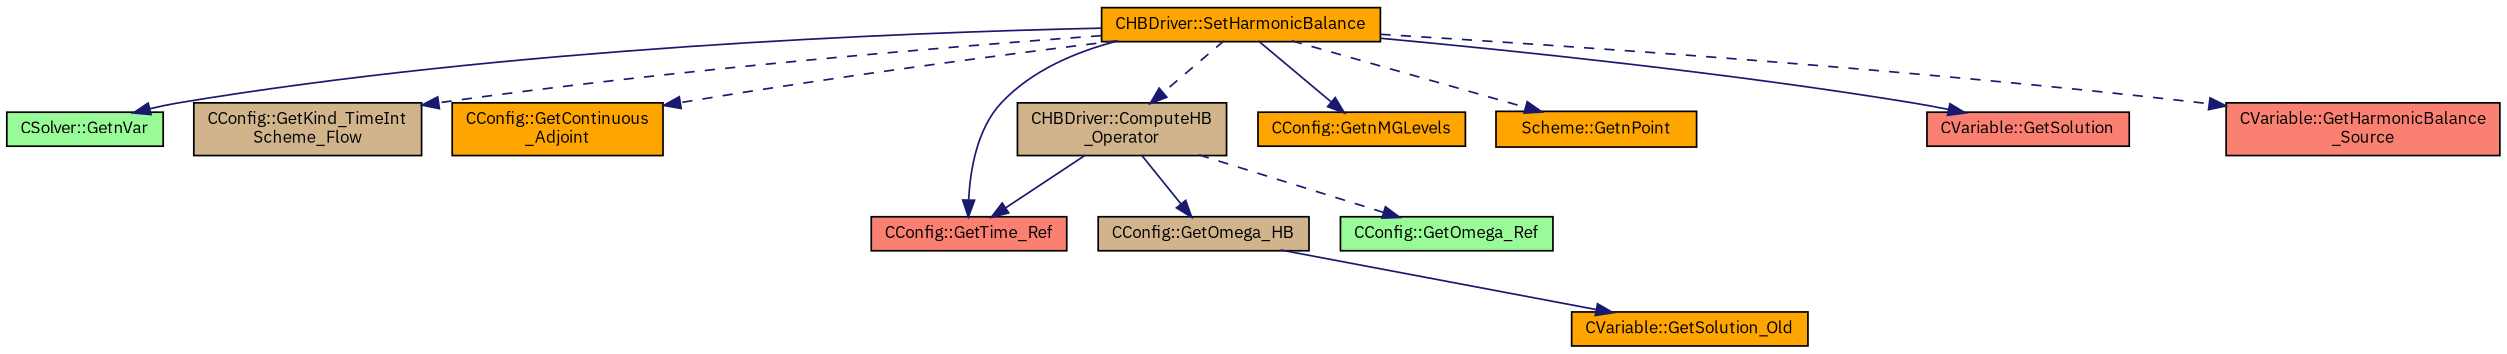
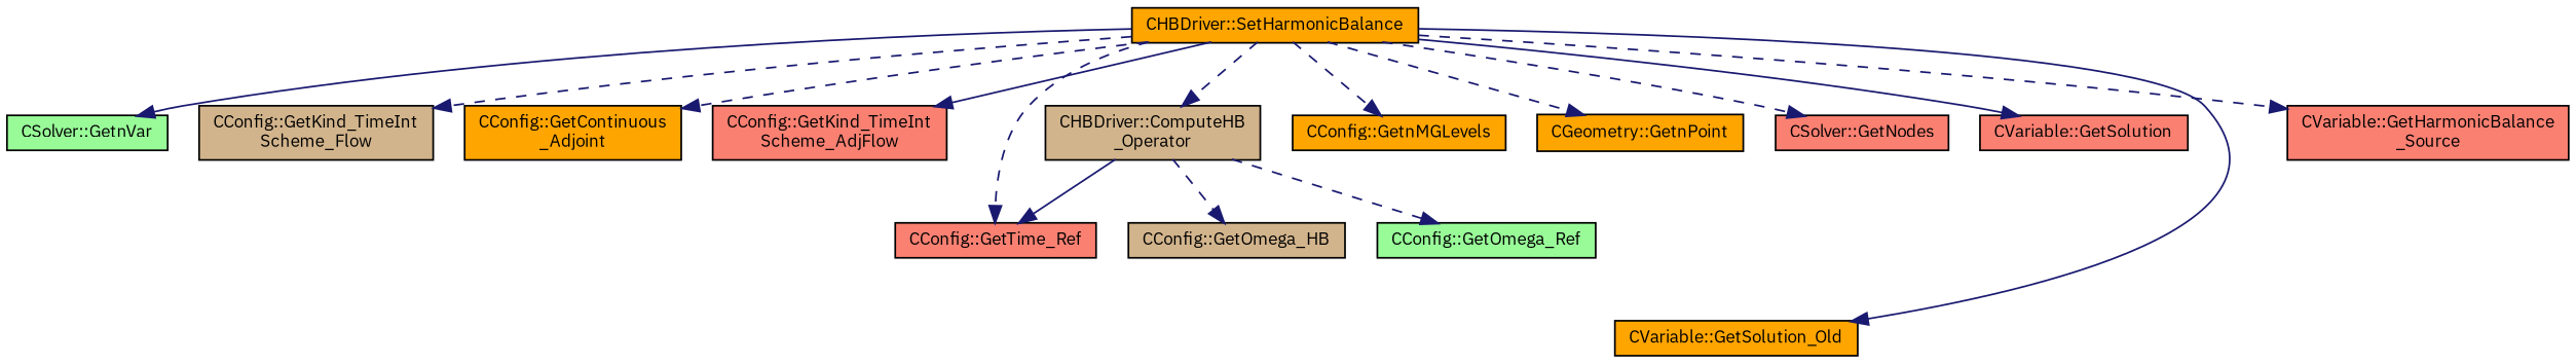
  digraph {
    fontname="IBM Plex Sans"
    rankdir=TB
    node [color=black fillcolor=orange fontname="IBM Plex Sans" fontsize=10 shape=record style=filled]
    edge [color=midnightblue fontname="IBM Plex Sans" fontsize=10 labelfontname=Helvetica labelfontsize=10 style=dashed]
    n1 [fontcolor=black height=0.2 label="CHBDriver::SetHarmonicBalance" width=0.4]
    n2 [fillcolor=palegreen height=0.2 label="CSolver::GetnVar" width=0.4]
    n3 [fillcolor=tan height=0.2 label="CConfig::GetKind_TimeInt\lScheme_Flow" width=0.4]
    n4 [height=0.2 label="CConfig::GetContinuous\l_Adjoint" width=0.4]
+   n5 [fillcolor=salmon height=0.2 label="CConfig::GetKind_TimeInt\lScheme_AdjFlow" width=0.4]
    n6 [fillcolor=salmon height=0.2 label="CConfig::GetTime_Ref" width=0.4]
    n7 [fillcolor=tan height=0.2 label="CHBDriver::ComputeHB\l_Operator" width=0.4]
    n8 [height=0.2 label="CConfig::GetnMGLevels" width=0.4]
-   n9 [height=0.2 label="Scheme::GetnPoint" width=0.4]
+   n9 [height=0.2 label="CGeometry::GetnPoint" width=0.4]
+   n10 [fillcolor=salmon height=0.2 label="CSolver::GetNodes" width=0.4]
    n11 [fillcolor=salmon height=0.2 label="CVariable::GetSolution" width=0.4]
    n12 [height=0.2 label="CVariable::GetSolution_Old" width=0.4]
    n13 [fillcolor=salmon height=0.2 label="CVariable::GetHarmonicBalance\l_Source" width=0.4]
    n14 [fillcolor=tan height=0.2 label="CConfig::GetOmega_HB" width=0.4]
    n15 [fillcolor=palegreen height=0.2 label="CConfig::GetOmega_Ref" width=0.4]
    n1 -> n2 [style=solid]
    n1 -> n3
    n1 -> n4
-   n1 -> n6 [style=solid]
+   n1 -> n5 [style=solid]
+   n1 -> n6
    n1 -> n7
-   n1 -> n8 [style=solid]
+   n1 -> n8
    n1 -> n9
+   n1 -> n10
    n1 -> n11 [style=solid]
-   n14 -> n12 [style=solid]
+   n1 -> n12 [style=solid]
    n1 -> n13
    n7 -> n6 [style=solid]
-   n7 -> n14 [style=solid]
+   n7 -> n14
    n7 -> n15
  }
